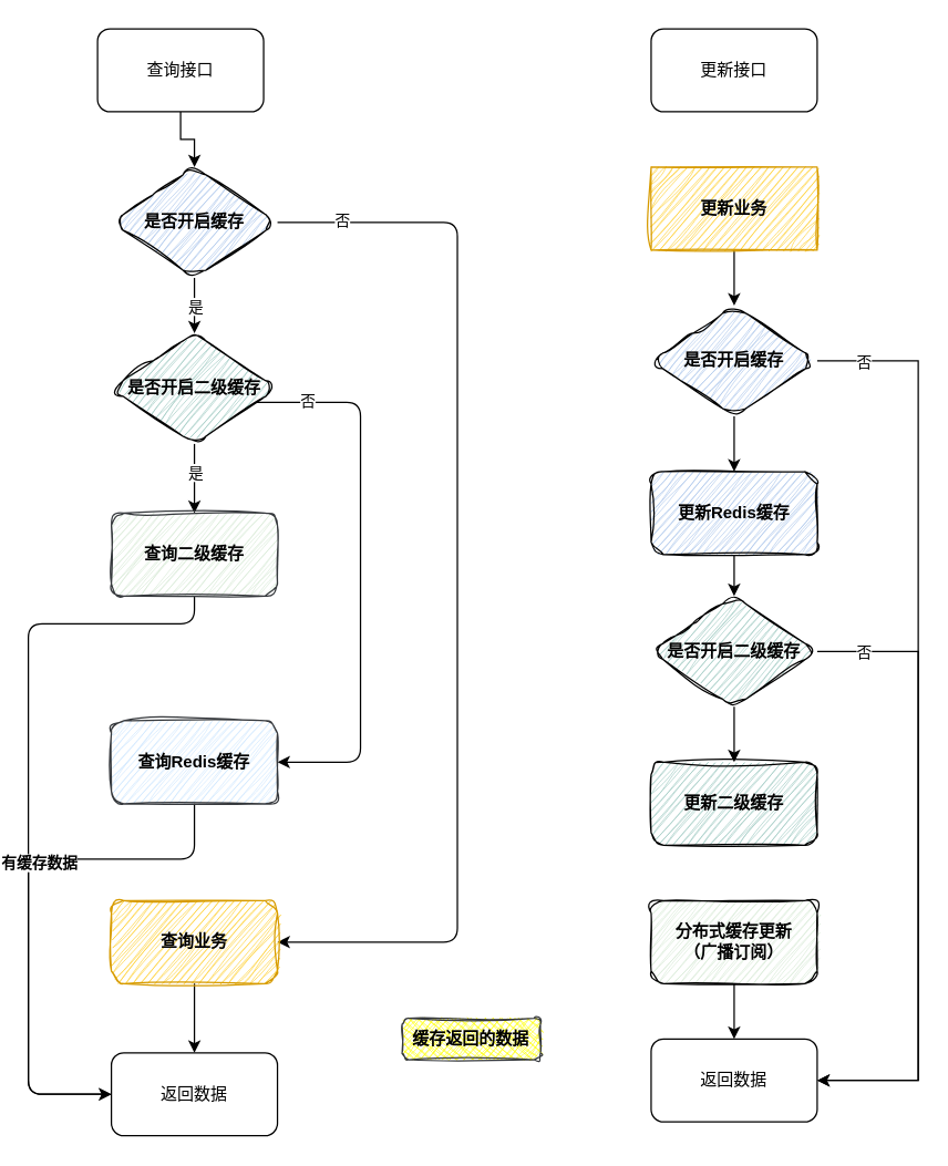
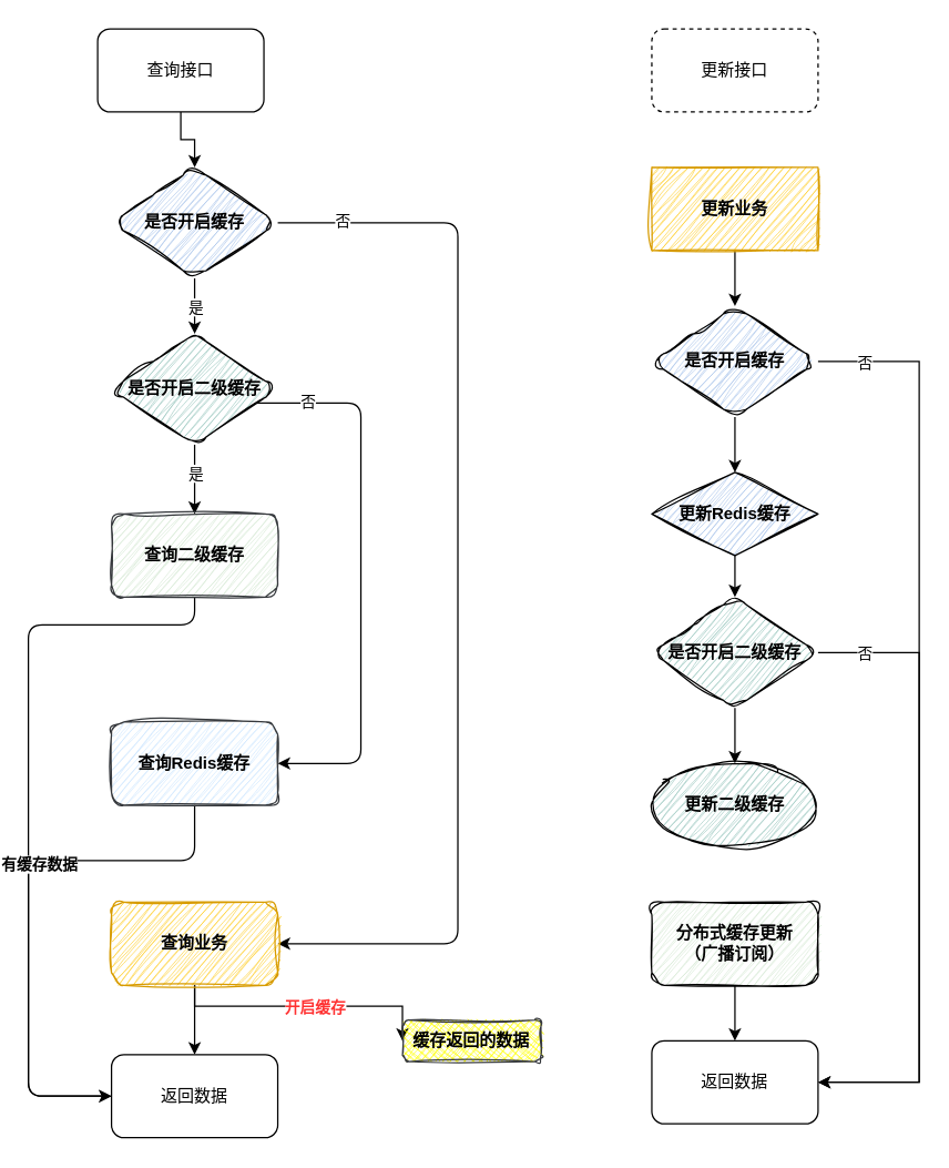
  <mxCell id="0" />
  <mxCell id="1" parent="0" />
  <mxCell id="2" value="" style="edgeStyle=orthogonalEdgeStyle;rounded=0;orthogonalLoop=1;jettySize=auto;html=1;" edge="1" parent="1" source="3" target="8"><mxGeometry relative="1" as="geometry" /></mxCell>
  <mxCell id="3" value="查询接口" style="rounded=1;whiteSpace=wrap;html=1;" vertex="1" parent="1"><mxGeometry x="70" y="20" width="120" height="60" as="geometry" /></mxCell>
  <mxCell id="4" value="" style="edgeStyle=orthogonalEdgeStyle;rounded=0;orthogonalLoop=1;jettySize=auto;html=1;" edge="1" parent="1" source="8" target="13"><mxGeometry relative="1" as="geometry"><Array as="points"><mxPoint x="140" y="220" /><mxPoint x="140" y="220" /></Array></mxGeometry></mxCell>
  <mxCell id="5" value="是" style="edgeLabel;html=1;align=center;verticalAlign=middle;resizable=0;points=[];" vertex="1" connectable="0" parent="4"><mxGeometry x="0.138" y="1" relative="1" as="geometry"><mxPoint x="-1" y="-3" as="offset" /></mxGeometry></mxCell>
  <mxCell id="6" style="edgeStyle=orthogonalEdgeStyle;rounded=1;orthogonalLoop=1;jettySize=auto;html=1;entryX=1;entryY=0.5;entryDx=0;entryDy=0;exitX=1;exitY=0.5;exitDx=0;exitDy=0;" edge="1" parent="1" source="8" target="22"><mxGeometry relative="1" as="geometry"><mxPoint x="380" y="720" as="targetPoint" /><Array as="points"><mxPoint x="330" y="160" /><mxPoint x="330" y="680" /></Array></mxGeometry></mxCell>
  <mxCell id="7" value="否" style="edgeLabel;html=1;align=center;verticalAlign=middle;resizable=0;points=[];" vertex="1" connectable="0" parent="6"><mxGeometry x="-0.883" y="2" relative="1" as="geometry"><mxPoint as="offset" /></mxGeometry></mxCell>
  <mxCell id="8" value="是否开启缓存" style="rhombus;whiteSpace=wrap;html=1;rounded=1;gradientColor=none;fillStyle=hatch;fillColor=#A9C4EB;shadow=0;sketch=1;curveFitting=1;jiggle=2;fontStyle=1" vertex="1" parent="1"><mxGeometry x="80" y="120" width="120" height="80" as="geometry" /></mxCell>
  <mxCell id="9" value="" style="edgeStyle=orthogonalEdgeStyle;rounded=0;orthogonalLoop=1;jettySize=auto;html=1;" edge="1" parent="1" source="13" target="15"><mxGeometry relative="1" as="geometry" /></mxCell>
  <mxCell id="10" value="是" style="edgeLabel;html=1;align=center;verticalAlign=middle;resizable=0;points=[];" vertex="1" connectable="0" parent="9"><mxGeometry x="0.186" y="1" relative="1" as="geometry"><mxPoint x="-1" y="-10" as="offset" /></mxGeometry></mxCell>
  <mxCell id="11" style="edgeStyle=orthogonalEdgeStyle;rounded=1;orthogonalLoop=1;jettySize=auto;html=1;entryX=1;entryY=0.5;entryDx=0;entryDy=0;" edge="1" parent="1" source="13" target="18"><mxGeometry relative="1" as="geometry"><Array as="points"><mxPoint x="260" y="290" /><mxPoint x="260" y="550" /></Array></mxGeometry></mxCell>
  <mxCell id="12" value="否" style="edgeLabel;html=1;align=center;verticalAlign=middle;resizable=0;points=[];" vertex="1" connectable="0" parent="11"><mxGeometry x="-0.818" y="2" relative="1" as="geometry"><mxPoint as="offset" /></mxGeometry></mxCell>
  <mxCell id="13" value="是否开启二级缓存" style="rhombus;whiteSpace=wrap;html=1;rounded=1;fillStyle=auto;fillColor=#9AC7BF;sketch=1;curveFitting=1;jiggle=2;fontStyle=1" vertex="1" parent="1"><mxGeometry x="80" y="240" width="120" height="80" as="geometry" /></mxCell>
  <mxCell id="14" style="edgeStyle=orthogonalEdgeStyle;rounded=1;orthogonalLoop=1;jettySize=auto;html=1;entryX=0;entryY=0.5;entryDx=0;entryDy=0;" edge="1" parent="1" source="15" target="23"><mxGeometry relative="1" as="geometry"><Array as="points"><mxPoint x="140" y="450" /><mxPoint x="20" y="450" /><mxPoint x="20" y="790" /></Array></mxGeometry></mxCell>
  <mxCell id="15" value="查询二级缓存" style="whiteSpace=wrap;html=1;rounded=1;sketch=1;curveFitting=1;jiggle=2;fillColor=#D5E8D4;strokeColor=#36393d;fontStyle=1" vertex="1" parent="1"><mxGeometry x="80" y="370" width="120" height="60" as="geometry" /></mxCell>
  <mxCell id="16" style="edgeStyle=orthogonalEdgeStyle;rounded=1;orthogonalLoop=1;jettySize=auto;html=1;entryX=0;entryY=0.5;entryDx=0;entryDy=0;" edge="1" parent="1" source="18" target="23"><mxGeometry relative="1" as="geometry"><Array as="points"><mxPoint x="140" y="620" /><mxPoint x="20" y="620" /><mxPoint x="20" y="790" /></Array></mxGeometry></mxCell>
  <mxCell id="17" value="有缓存数据" style="edgeLabel;html=1;align=center;verticalAlign=middle;resizable=0;points=[];fontStyle=1" vertex="1" connectable="0" parent="16"><mxGeometry x="-0.215" y="2" relative="1" as="geometry"><mxPoint as="offset" /></mxGeometry></mxCell>
  <mxCell id="18" value="查询Redis缓存" style="whiteSpace=wrap;html=1;rounded=1;fillColor=#cce5ff;strokeColor=#36393d;sketch=1;curveFitting=1;jiggle=2;fontStyle=1" vertex="1" parent="1"><mxGeometry x="80" y="520" width="120" height="60" as="geometry" /></mxCell>
  <mxCell id="19" value="" style="edgeStyle=orthogonalEdgeStyle;rounded=0;orthogonalLoop=1;jettySize=auto;html=1;" edge="1" parent="1" source="22" target="23"><mxGeometry relative="1" as="geometry" /></mxCell>
+ <mxCell id="20" style="edgeStyle=orthogonalEdgeStyle;rounded=0;orthogonalLoop=1;jettySize=auto;html=1;entryX=0;entryY=0.5;entryDx=0;entryDy=0;fontColor=#FF3333;" edge="1" parent="1" source="22" target="24"><mxGeometry relative="1" as="geometry"><Array as="points"><mxPoint x="140" y="725" /></Array></mxGeometry></mxCell>
+ <mxCell id="21" value="&lt;font color=&quot;#ff3333&quot;&gt;开启缓存&lt;/font&gt;" style="edgeLabel;html=1;align=center;verticalAlign=middle;resizable=0;points=[];fontStyle=1" vertex="1" connectable="0" parent="20"><mxGeometry x="-0.029" y="-1" relative="1" as="geometry"><mxPoint x="9" y="-1" as="offset" /></mxGeometry></mxCell>
  <mxCell id="22" value="查询业务" style="whiteSpace=wrap;html=1;rounded=1;fillColor=#ffcd28;gradientColor=none;strokeColor=#d79b00;sketch=1;curveFitting=1;jiggle=2;fontStyle=1" vertex="1" parent="1"><mxGeometry x="80" y="650" width="120" height="60" as="geometry" /></mxCell>
  <mxCell id="23" value="返回数据" style="whiteSpace=wrap;html=1;rounded=1;" vertex="1" parent="1"><mxGeometry x="80" y="760" width="120" height="60" as="geometry" /></mxCell>
  <mxCell id="24" value="缓存返回的数据" style="rounded=1;whiteSpace=wrap;html=1;fillColor=#FFFF00;strokeColor=#36393d;fontStyle=1;sketch=1;curveFitting=1;jiggle=2;fillStyle=cross-hatch;" vertex="1" parent="1"><mxGeometry x="290" y="735" width="100" height="30" as="geometry" /></mxCell>
- <mxCell id="25" value="更新接口" style="rounded=1;whiteSpace=wrap;html=1;" vertex="1" parent="1"><mxGeometry x="470" y="20" width="120" height="60" as="geometry" /></mxCell>
+ <mxCell id="25" value="更新接口" style="rounded=1;whiteSpace=wrap;html=1;dashed=1;" vertex="1" parent="1"><mxGeometry x="470" y="20" width="120" height="60" as="geometry" /></mxCell>
  <mxCell id="26" style="edgeStyle=orthogonalEdgeStyle;rounded=0;orthogonalLoop=1;jettySize=auto;html=1;" edge="1" parent="1" source="27" target="31"><mxGeometry relative="1" as="geometry" /></mxCell>
  <mxCell id="27" value="更新业务" style="whiteSpace=wrap;html=1;fillColor=#ffcd28;strokeColor=#d79b00;sketch=1;curveFitting=1;jiggle=2;gradientColor=none;shadow=0;fontStyle=1;rounded=0;" vertex="1" parent="1"><mxGeometry x="470" y="120" width="120" height="60" as="geometry" /></mxCell>
  <mxCell id="28" value="" style="edgeStyle=orthogonalEdgeStyle;rounded=0;orthogonalLoop=1;jettySize=auto;html=1;" edge="1" parent="1" source="31" target="38"><mxGeometry relative="1" as="geometry" /></mxCell>
  <mxCell id="29" style="edgeStyle=orthogonalEdgeStyle;rounded=0;orthogonalLoop=1;jettySize=auto;html=1;entryX=1;entryY=0.5;entryDx=0;entryDy=0;" edge="1" parent="1" source="31" target="41"><mxGeometry relative="1" as="geometry"><Array as="points"><mxPoint x="663" y="260" /><mxPoint x="663" y="780" /></Array></mxGeometry></mxCell>
  <mxCell id="30" value="否" style="edgeLabel;html=1;align=center;verticalAlign=middle;resizable=0;points=[];" vertex="1" connectable="0" parent="29"><mxGeometry x="-0.933" y="-2" relative="1" as="geometry"><mxPoint x="11" y="-2" as="offset" /></mxGeometry></mxCell>
  <mxCell id="31" value="是否开启缓存" style="rhombus;whiteSpace=wrap;html=1;rounded=1;gradientColor=none;fillStyle=hatch;fillColor=#A9C4EB;shadow=0;sketch=1;curveFitting=1;jiggle=2;fontStyle=1" vertex="1" parent="1"><mxGeometry x="470" y="220" width="120" height="80" as="geometry" /></mxCell>
  <mxCell id="32" value="" style="edgeStyle=orthogonalEdgeStyle;rounded=0;orthogonalLoop=1;jettySize=auto;html=1;" edge="1" parent="1" source="35" target="36"><mxGeometry relative="1" as="geometry" /></mxCell>
  <mxCell id="33" style="edgeStyle=orthogonalEdgeStyle;rounded=0;orthogonalLoop=1;jettySize=auto;html=1;entryX=1;entryY=0.5;entryDx=0;entryDy=0;" edge="1" parent="1" source="35" target="41"><mxGeometry relative="1" as="geometry"><Array as="points"><mxPoint x="663" y="470" /><mxPoint x="663" y="780" /></Array></mxGeometry></mxCell>
  <mxCell id="34" value="否" style="edgeLabel;html=1;align=center;verticalAlign=middle;resizable=0;points=[];" vertex="1" connectable="0" parent="33"><mxGeometry x="-0.89" y="-2" relative="1" as="geometry"><mxPoint x="8" y="-2" as="offset" /></mxGeometry></mxCell>
  <mxCell id="35" value="是否开启二级缓存" style="rhombus;whiteSpace=wrap;html=1;rounded=1;fillStyle=auto;fillColor=#9AC7BF;sketch=1;curveFitting=1;jiggle=2;fontStyle=1" vertex="1" parent="1"><mxGeometry x="470" y="430" width="120" height="80" as="geometry" /></mxCell>
- <mxCell id="36" value="更新二级缓存" style="whiteSpace=wrap;html=1;fillColor=#9AC7BF;rounded=1;fillStyle=auto;sketch=1;curveFitting=1;jiggle=2;fontStyle=1;" vertex="1" parent="1"><mxGeometry x="470" y="550" width="120" height="60" as="geometry" /></mxCell>
+ <mxCell id="36" value="更新二级缓存" style="ellipse;whiteSpace=wrap;html=1;fillColor=#9AC7BF;fillStyle=auto;sketch=1;curveFitting=1;jiggle=2;fontStyle=1;" vertex="1" parent="1"><mxGeometry x="470" y="550" width="120" height="60" as="geometry" /></mxCell>
  <mxCell id="37" style="edgeStyle=orthogonalEdgeStyle;rounded=0;orthogonalLoop=1;jettySize=auto;html=1;" edge="1" parent="1" source="38" target="35"><mxGeometry relative="1" as="geometry" /></mxCell>
- <mxCell id="38" value="更新Redis缓存" style="rounded=1;whiteSpace=wrap;html=1;fillColor=#A9C4EB;gradientColor=none;fillStyle=hatch;shadow=0;sketch=1;curveFitting=1;jiggle=2;fontStyle=1;" vertex="1" parent="1"><mxGeometry x="470" y="340" width="120" height="60" as="geometry" /></mxCell>
+ <mxCell id="38" value="更新Redis缓存" style="rhombus;whiteSpace=wrap;html=1;fillColor=#A9C4EB;gradientColor=none;fillStyle=hatch;shadow=0;sketch=1;curveFitting=1;jiggle=2;fontStyle=1;" vertex="1" parent="1"><mxGeometry x="470" y="340" width="120" height="60" as="geometry" /></mxCell>
  <mxCell id="39" style="edgeStyle=orthogonalEdgeStyle;rounded=0;orthogonalLoop=1;jettySize=auto;html=1;" edge="1" parent="1" source="40" target="41"><mxGeometry relative="1" as="geometry" /></mxCell>
  <mxCell id="40" value="分布式缓存更新&lt;br&gt;（广播订阅）" style="whiteSpace=wrap;html=1;fillColor=#d5e8d4;rounded=1;fillStyle=auto;sketch=1;curveFitting=1;jiggle=2;fontStyle=1;" vertex="1" parent="1"><mxGeometry x="470" y="650" width="120" height="60" as="geometry" /></mxCell>
  <mxCell id="41" value="返回数据" style="whiteSpace=wrap;html=1;rounded=1;" vertex="1" parent="1"><mxGeometry x="470" y="750" width="120" height="60" as="geometry" /></mxCell>
